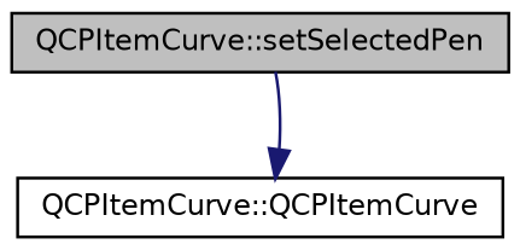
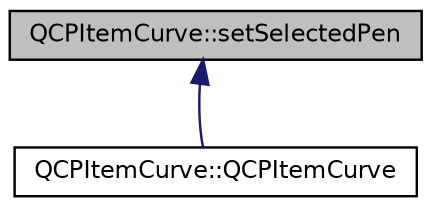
  digraph {
    rankdir=TB
    node [color=black fontname=Helvetica fontsize=10 shape=record style=filled]
    n1 [fillcolor=grey75 fontcolor=black height=0.2 label="QCPItemCurve::setSelectedPen" width=0.4]
    n2 [fillcolor=white height=0.2 label="QCPItemCurve::QCPItemCurve" width=0.4]
-   n2 -> n1 [color=midnightblue dir=back fontname=Helvetica fontsize=10 labelfontname=Helvetica labelfontsize=10 style=solid]
+   n1 -> n2 [color=midnightblue dir=back fontname=Helvetica fontsize=10 labelfontname=Helvetica labelfontsize=10 style=solid]
  }
